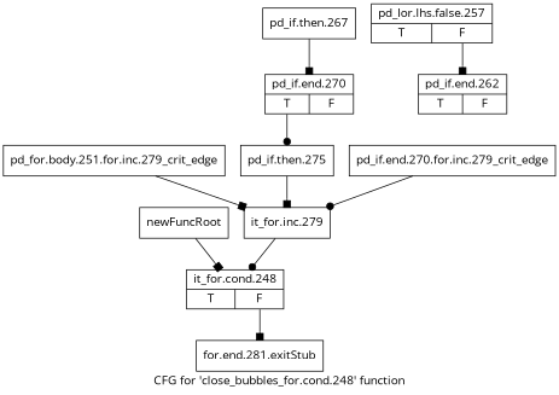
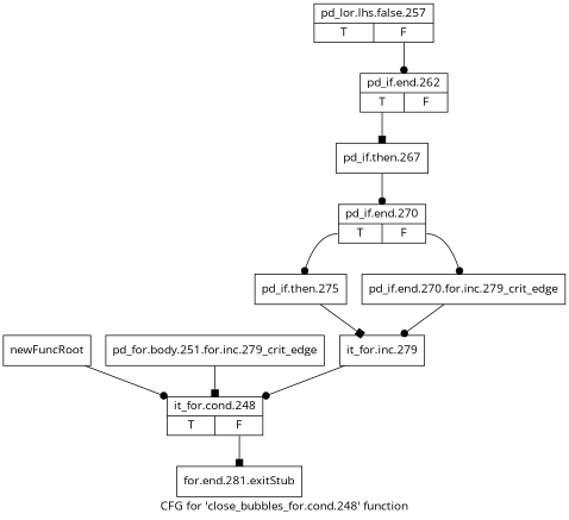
  digraph {
    fontname="Open Sans"
    label="CFG for 'close_bubbles_for.cond.248' function"
    node [fontname="Open Sans" shape=record]
    edge [arrowhead=dot fontname="Open Sans"]
    n1 [label="{newFuncRoot}"]
    n2 [label="{it_for.cond.248|{<s0>T|<s1>F}}"]
    n3 [label="{for.end.281.exitStub}"]
    n4 [label="{pd_lor.lhs.false.257|{<s0>T|<s1>F}}"]
    n5 [label="{pd_if.end.262|{<s0>T|<s1>F}}"]
    n6 [label="{pd_for.body.251.for.inc.279_crit_edge}"]
    n7 [label="{it_for.inc.279}"]
    n8 [label="{pd_if.then.267}"]
    n9 [label="{pd_if.end.270|{<s0>T|<s1>F}}"]
    n10 [label="{pd_if.then.275}"]
    n11 [label="{pd_if.end.270.for.inc.279_crit_edge}"]
-   n1 -> n2 [arrowhead=box]
+   n1 -> n2
    n2 -> n3 [arrowhead=box tailport=s1]
-   n4 -> n5 [arrowhead=box tailport=s1]
-   n6 -> n7 [arrowhead=box]
+   n4 -> n5 [tailport=s1]
+   n5 -> n8 [arrowhead=box tailport=s0]
+   n6 -> n2 [arrowhead=box]
    n7 -> n2
-   n8 -> n9 [arrowhead=box]
+   n8 -> n9
    n9 -> n10 [tailport=s0]
+   n9 -> n11 [tailport=s1]
    n10 -> n7 [arrowhead=box]
    n11 -> n7
  }
